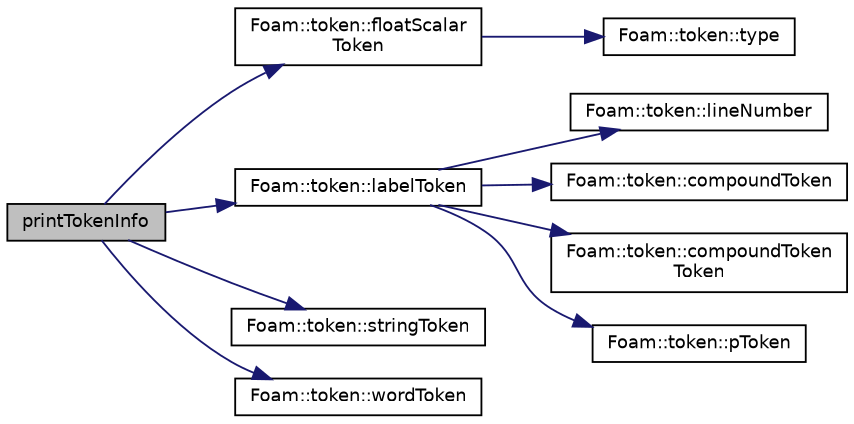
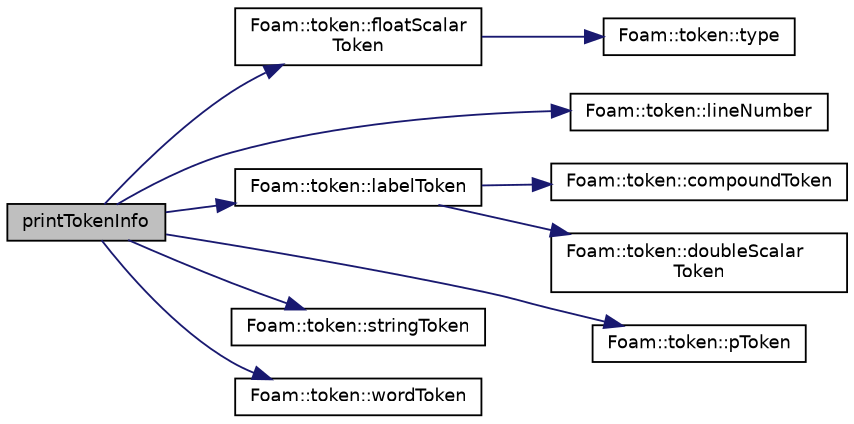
  digraph {
    rankdir=LR
    node [color=black fontname=Helvetica fontsize=10 shape=record]
    edge [color=midnightblue fontname=Helvetica fontsize=10 labelfontname=Helvetica labelfontsize=10 style=solid]
    n1 [fillcolor=grey75 fontcolor=black height=0.2 label=printTokenInfo style=filled width=0.4]
    n2 [height=0.2 label="Foam::token::floatScalar\lToken" width=0.4]
    n3 [height=0.2 label="Foam::token::labelToken" width=0.4]
    n4 [height=0.2 label="Foam::token::lineNumber" width=0.4]
    n5 [height=0.2 label="Foam::token::pToken" width=0.4]
    n6 [height=0.2 label="Foam::token::stringToken" width=0.4]
    n7 [height=0.2 label="Foam::token::wordToken" width=0.4]
    n8 [height=0.2 label="Foam::token::compoundToken" width=0.4]
-   n9 [height=0.2 label="Foam::token::compoundToken\lToken" width=0.4]
+   n9 [height=0.2 label="Foam::token::doubleScalar\lToken" width=0.4]
    n10 [height=0.2 label="Foam::token::type" width=0.4]
    n1 -> n2
    n1 -> n3
-   n3 -> n4
-   n3 -> n5
+   n1 -> n4
+   n1 -> n5
    n1 -> n6
    n1 -> n7
    n2 -> n10
    n3 -> n8
    n3 -> n9
  }
